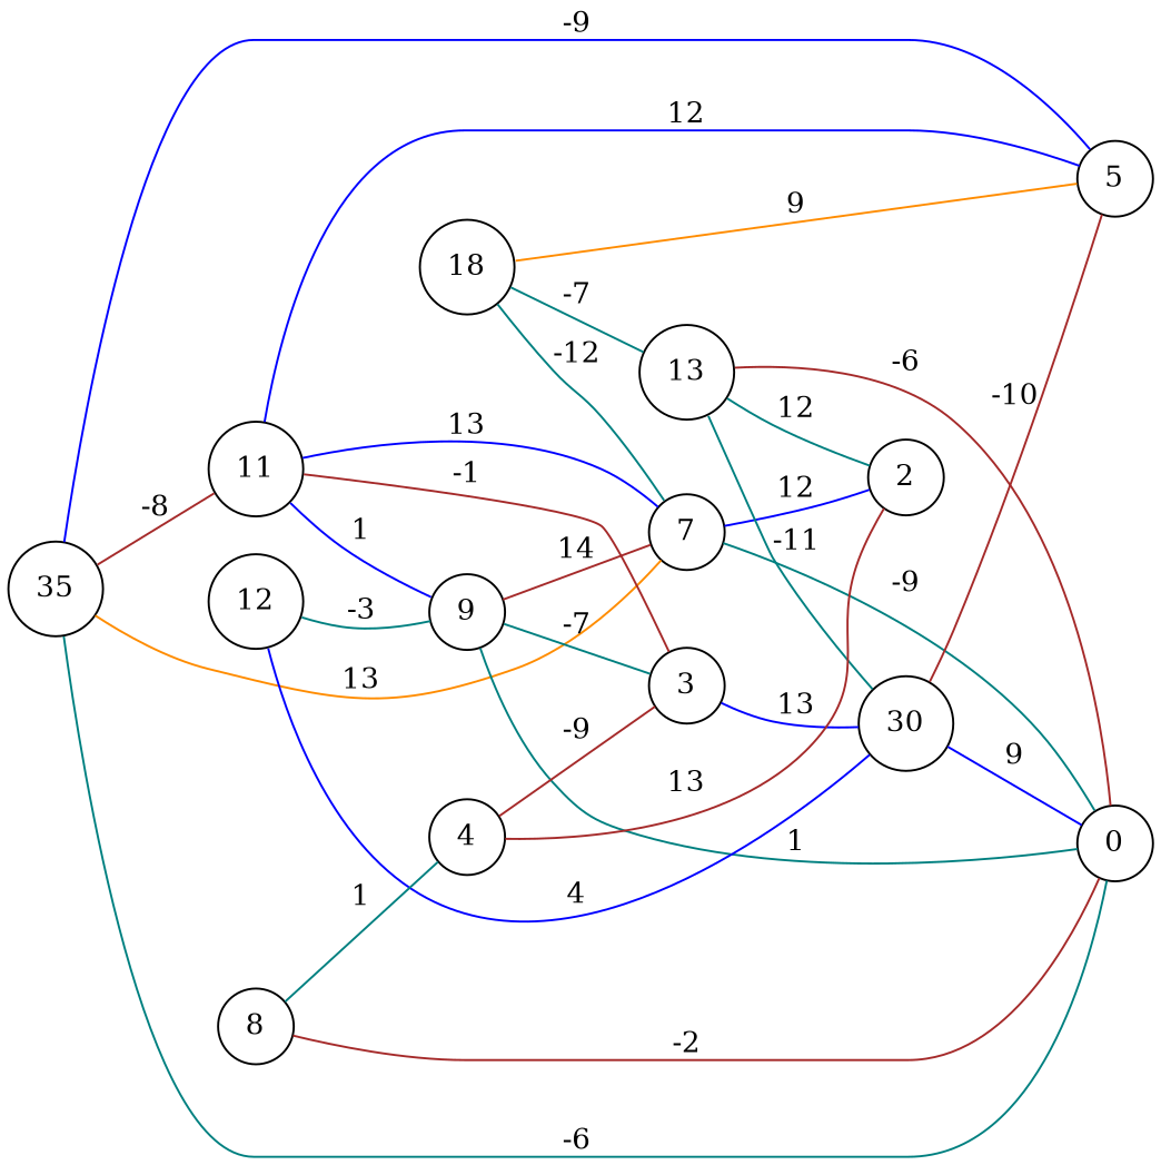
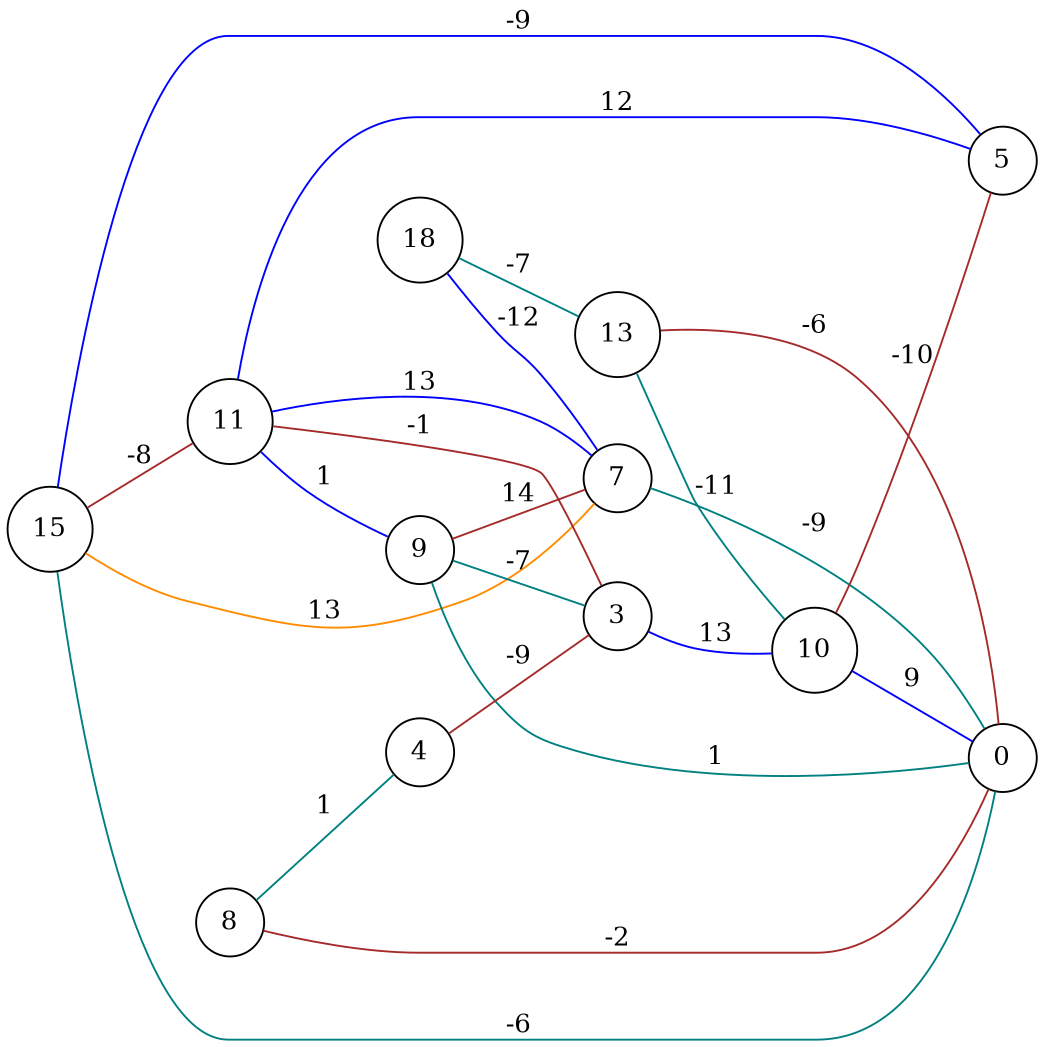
  graph {
    fontname="Helvetica,Arial,sans-serif"
    rankdir=LR
    node [shape=circle]
    edge [color=blue]
-   15 [label=35]
+   15
    5
    n3 [label=0]
    7
    11
-   2
    9
    3
-   10 [label=30]
+   10
    n10 [label=18]
    13
-   12
    8
    4
    15 -- 5 [label=-9]
    15 -- n3 [color=teal label=-6]
    15 -- 7 [color=darkorange label=13]
    15 -- 11 [color=brown label=-8]
    7 -- n3 [color=teal label=-9]
-   7 -- 2 [label=12]
    11 -- 5 [label=12]
    11 -- 7 [label=13]
    11 -- 9 [label=1]
    11 -- 3 [color=brown label=-1]
    9 -- n3 [color=teal label=1]
    9 -- 7 [color=brown label=14]
    9 -- 3 [color=teal label=-7]
    3 -- 10 [label=13]
    10 -- 5 [color=brown label=-10]
    10 -- n3 [label=9]
-   n10 -- 5 [color=darkorange label=9]
-   n10 -- 7 [color=teal label=-12]
+   n10 -- 7 [label=-12]
    n10 -- 13 [color=teal label=-7]
    13 -- n3 [color=brown label=-6]
-   13 -- 2 [color=teal label=12]
    13 -- 10 [color=teal label=-11]
-   12 -- 9 [color=teal label=-3]
-   12 -- 10 [label=4]
    8 -- n3 [color=brown label=-2]
    8 -- 4 [color=teal label=1]
-   4 -- 2 [color=brown label=13]
    4 -- 3 [color=brown label=-9]
  }
